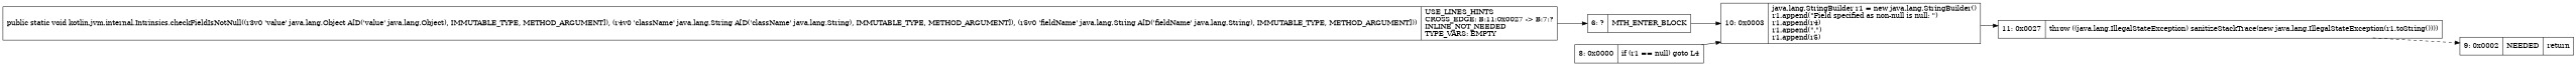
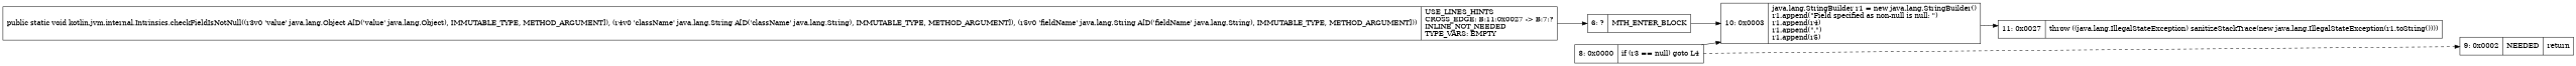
  digraph {
    rankdir=LR
    node [shape=record]
    n1 [label="{6\:\ ?|MTH_ENTER_BLOCK\l}"]
    n2 [label="{10\:\ 0x0003|java.lang.StringBuilder r1 = new java.lang.StringBuilder()\lr1.append(\"Field specified as non\-null is null: \")\lr1.append(r4)\lr1.append(\".\")\lr1.append(r5)\l}"]
-   n3 [label="{8\:\ 0x0000|if (r1 == null) goto L4\l}"]
+   n3 [label="{8\:\ 0x0000|if (r3 == null) goto L4\l}"]
    n4 [label="{9\:\ 0x0002|NEEDED\l|return\l}"]
    n5 [label="{11\:\ 0x0027|throw ((java.lang.IllegalStateException) sanitizeStackTrace(new java.lang.IllegalStateException(r1.toString())))\l}"]
    n6 [label="{public static void kotlin.jvm.internal.Intrinsics.checkFieldIsNotNull((r3v0 'value' java.lang.Object A[D('value' java.lang.Object), IMMUTABLE_TYPE, METHOD_ARGUMENT]), (r4v0 'className' java.lang.String A[D('className' java.lang.String), IMMUTABLE_TYPE, METHOD_ARGUMENT]), (r5v0 'fieldName' java.lang.String A[D('fieldName' java.lang.String), IMMUTABLE_TYPE, METHOD_ARGUMENT]))  | USE_LINES_HINTS\lCROSS_EDGE: B:11:0x0027 \-\> B:7:?\lINLINE_NOT_NEEDED\lTYPE_VARS: EMPTY\l}"]
    n1 -> n2
    n2 -> n5
    n3 -> n2
-   n5 -> n4 [style=dashed]
+   n3 -> n4 [style=dashed]
    n6 -> n1
  }
